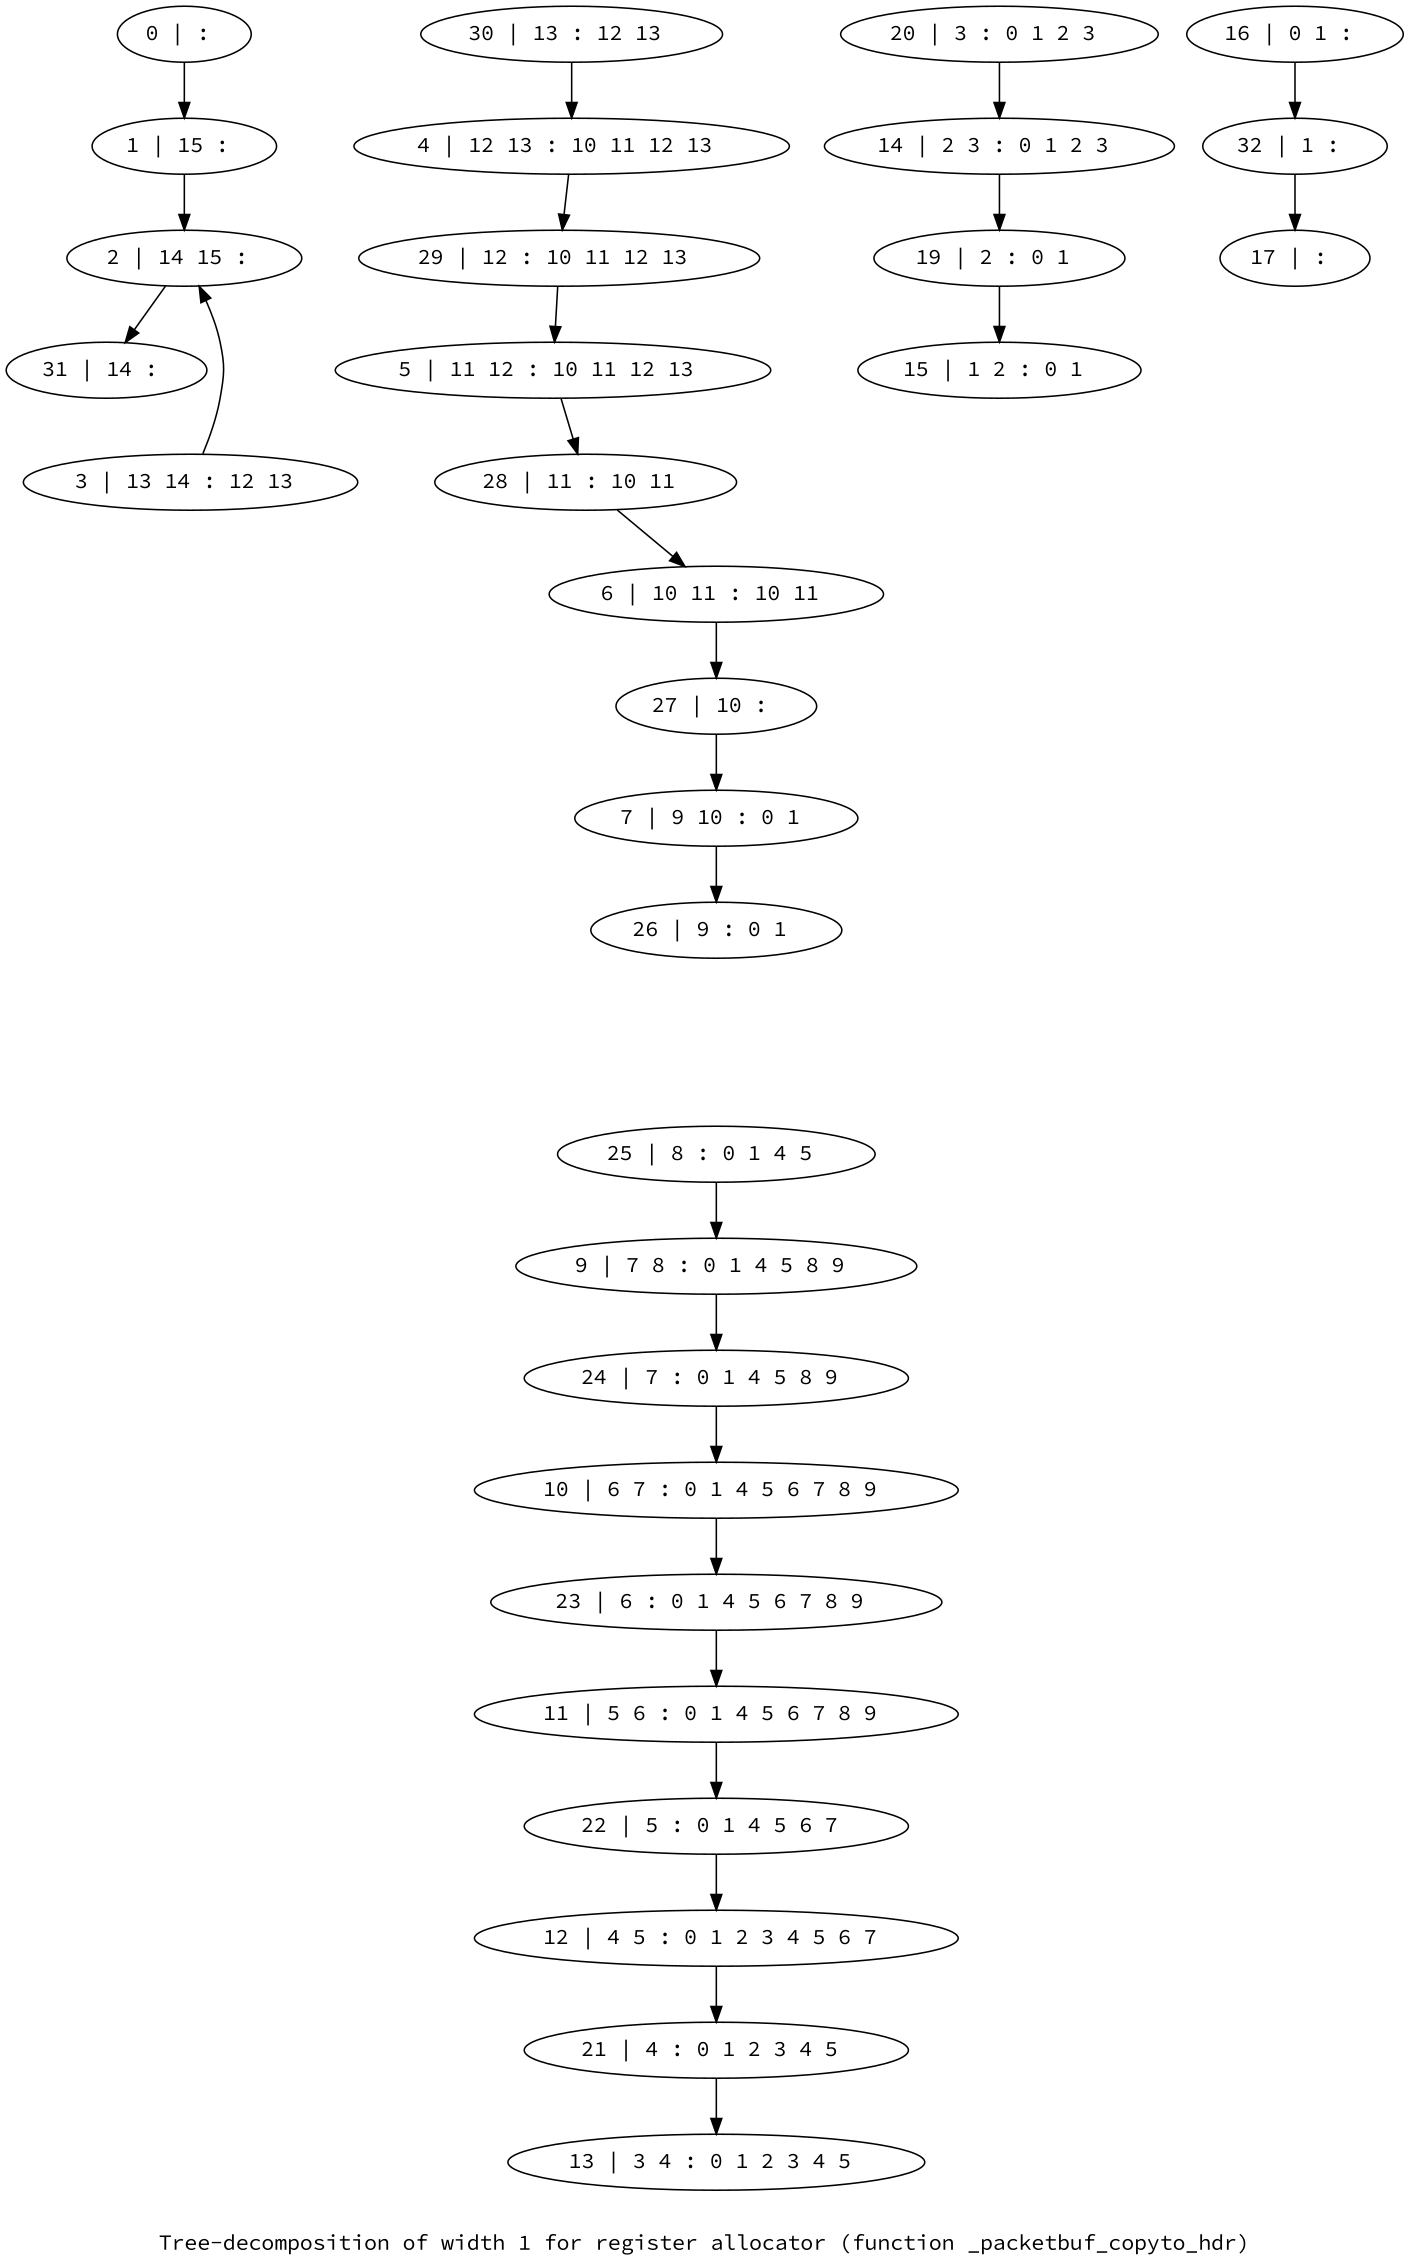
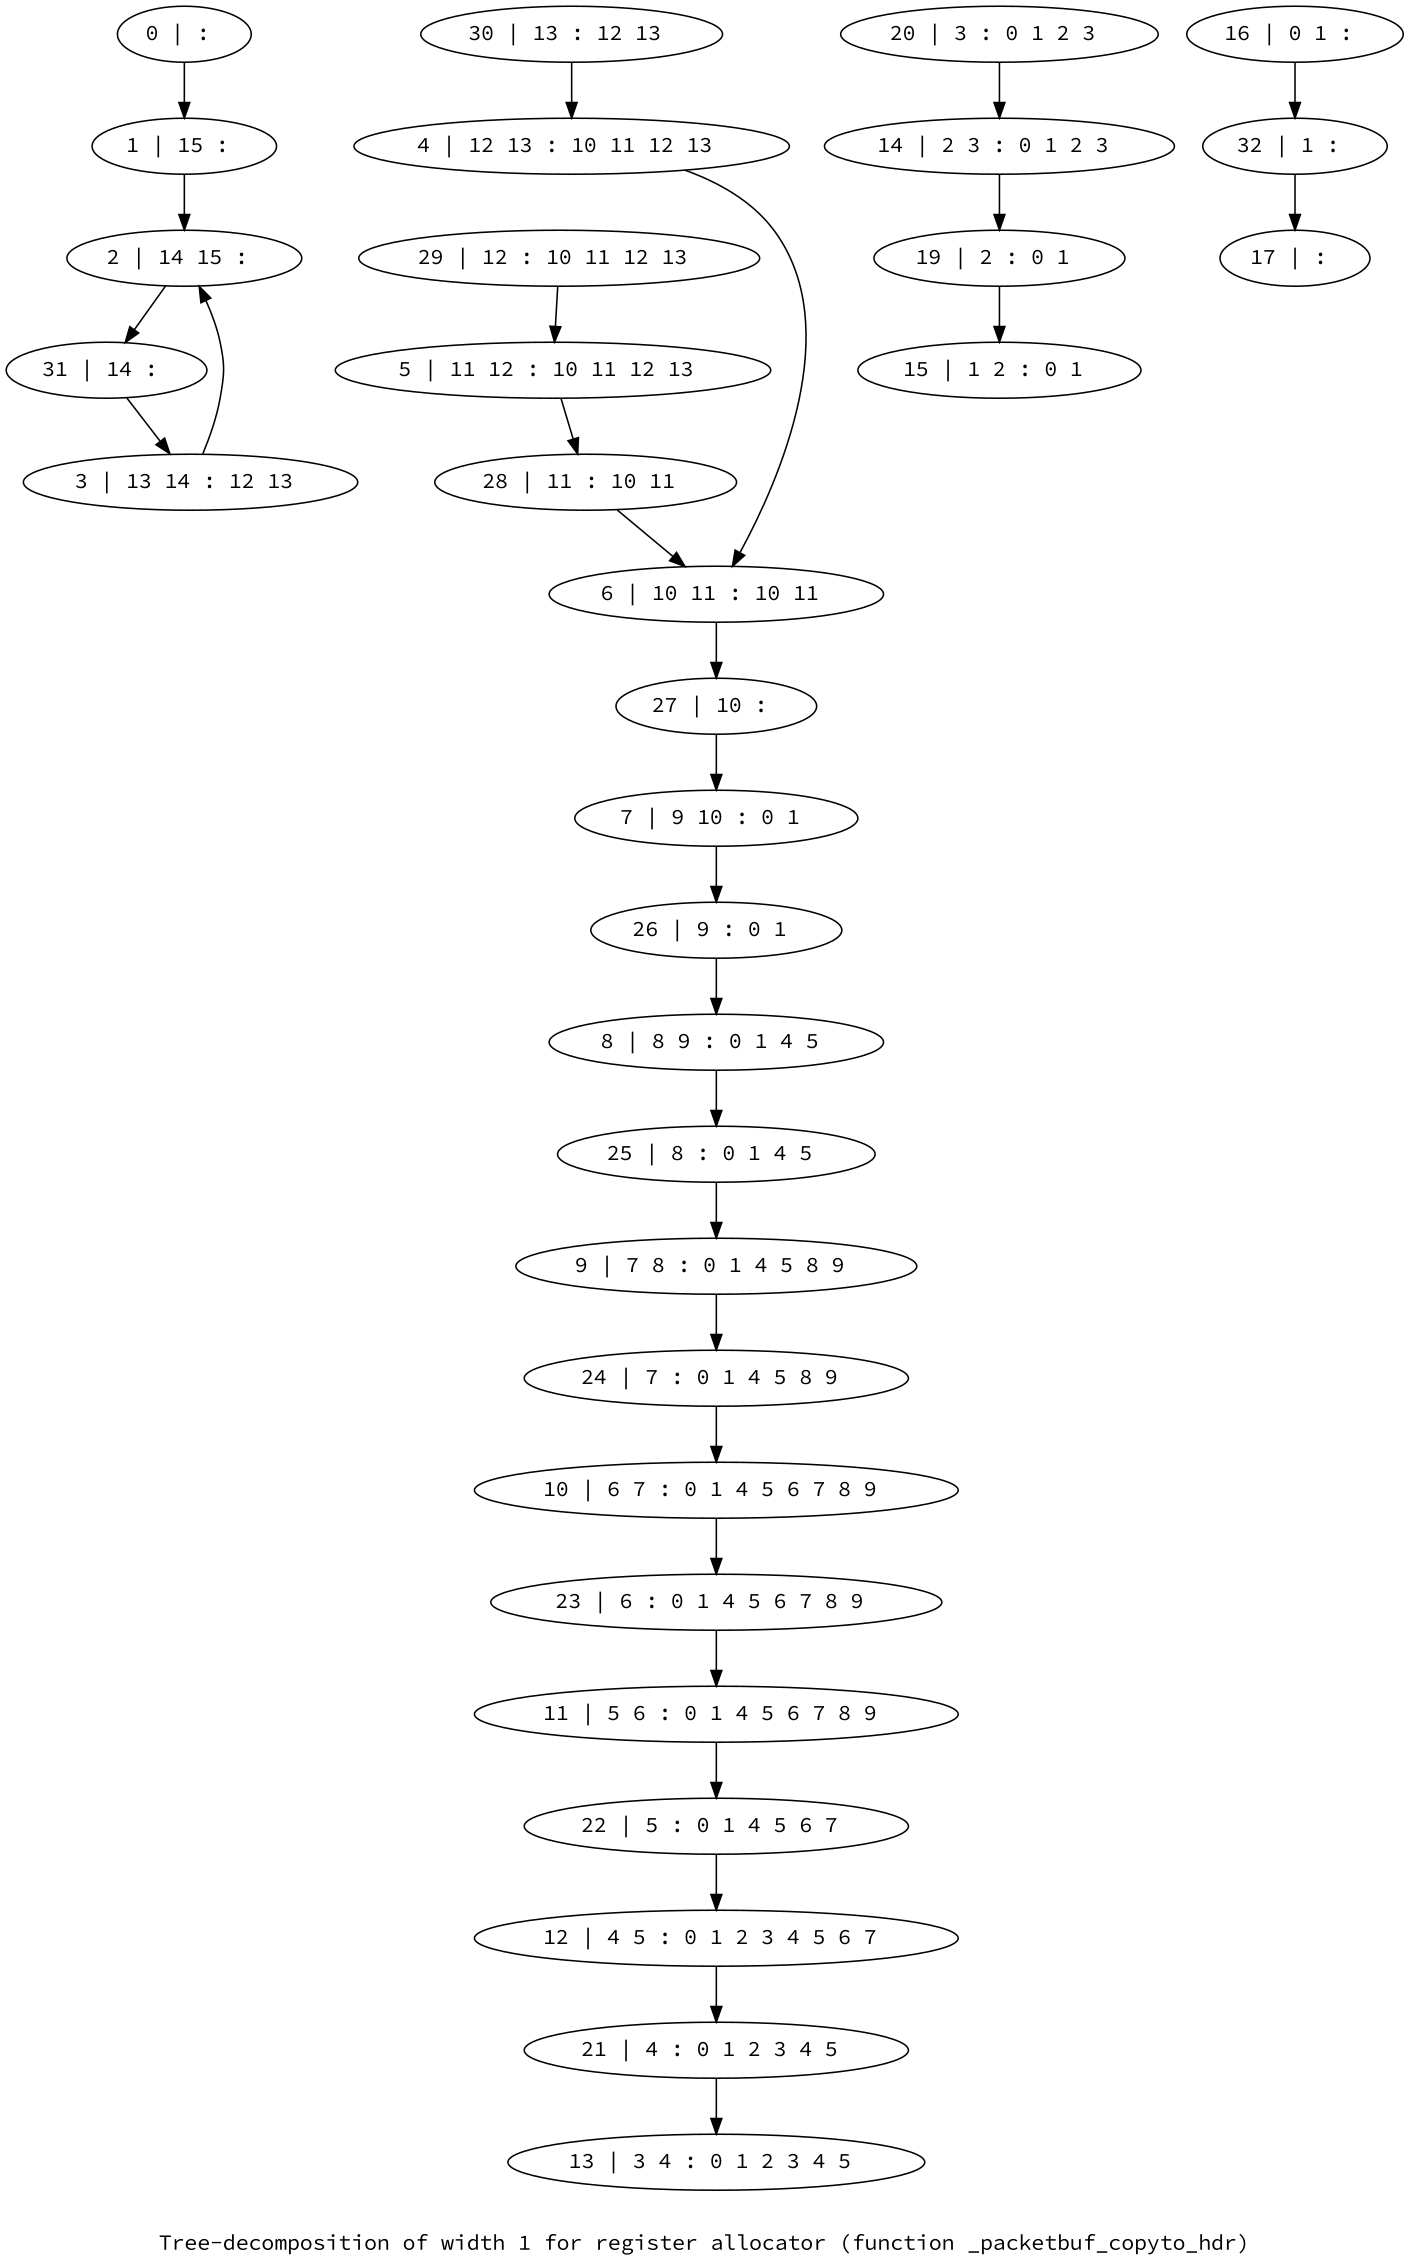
  digraph {
    fontname="Source Code Pro"
    label="Tree-decomposition of width 1 for register allocator (function _packetbuf_copyto_hdr)"
    node [fontname="Source Code Pro"]
    edge [fontname="Source Code Pro"]
    n1 [label="0 | : "]
    n2 [label="1 | 15 : "]
    n3 [label="2 | 14 15 : "]
    n4 [label="31 | 14 : "]
    n5 [label="3 | 13 14 : 12 13 "]
    n6 [label="30 | 13 : 12 13 "]
    n7 [label="4 | 12 13 : 10 11 12 13 "]
    n8 [label="29 | 12 : 10 11 12 13 "]
    n9 [label="5 | 11 12 : 10 11 12 13 "]
    n10 [label="28 | 11 : 10 11 "]
    n11 [label="6 | 10 11 : 10 11 "]
    n12 [label="27 | 10 : "]
    n13 [label="7 | 9 10 : 0 1 "]
    n14 [label="26 | 9 : 0 1 "]
+   n15 [label="8 | 8 9 : 0 1 4 5 "]
    n16 [label="25 | 8 : 0 1 4 5 "]
    n17 [label="9 | 7 8 : 0 1 4 5 8 9 "]
    n18 [label="24 | 7 : 0 1 4 5 8 9 "]
    n19 [label="10 | 6 7 : 0 1 4 5 6 7 8 9 "]
    n20 [label="23 | 6 : 0 1 4 5 6 7 8 9 "]
    n21 [label="11 | 5 6 : 0 1 4 5 6 7 8 9 "]
    n22 [label="22 | 5 : 0 1 4 5 6 7 "]
    n23 [label="12 | 4 5 : 0 1 2 3 4 5 6 7 "]
    n24 [label="21 | 4 : 0 1 2 3 4 5 "]
    n25 [label="13 | 3 4 : 0 1 2 3 4 5 "]
    n26 [label="20 | 3 : 0 1 2 3 "]
    n27 [label="14 | 2 3 : 0 1 2 3 "]
    n28 [label="19 | 2 : 0 1 "]
    n29 [label="15 | 1 2 : 0 1 "]
    n30 [label="16 | 0 1 : "]
    n31 [label="32 | 1 : "]
    n32 [label="17 | : "]
    n1 -> n2
    n2 -> n3
    n3 -> n4
+   n4 -> n5
    n5 -> n3
    n6 -> n7
-   n7 -> n8
+   n7 -> n11
    n8 -> n9
    n9 -> n10
    n10 -> n11
    n11 -> n12
    n12 -> n13
    n13 -> n14
+   n14 -> n15
+   n15 -> n16
    n16 -> n17
    n17 -> n18
    n18 -> n19
    n19 -> n20
    n20 -> n21
    n21 -> n22
    n22 -> n23
    n23 -> n24
    n24 -> n25
    n26 -> n27
    n27 -> n28
    n28 -> n29
    n30 -> n31
    n31 -> n32
  }
